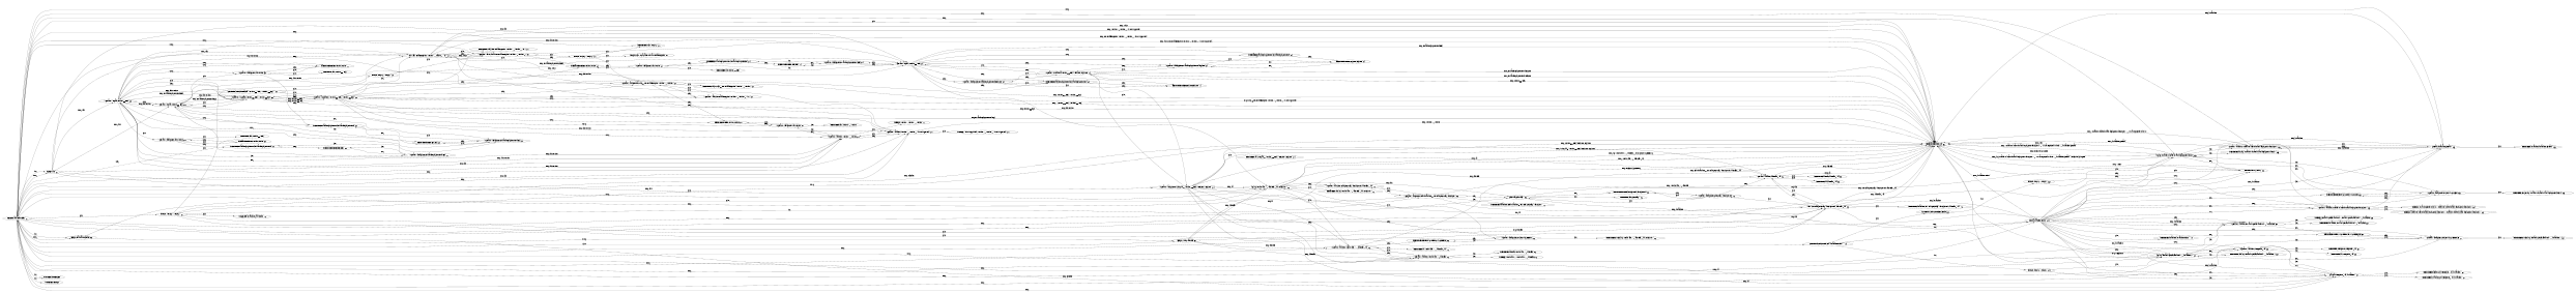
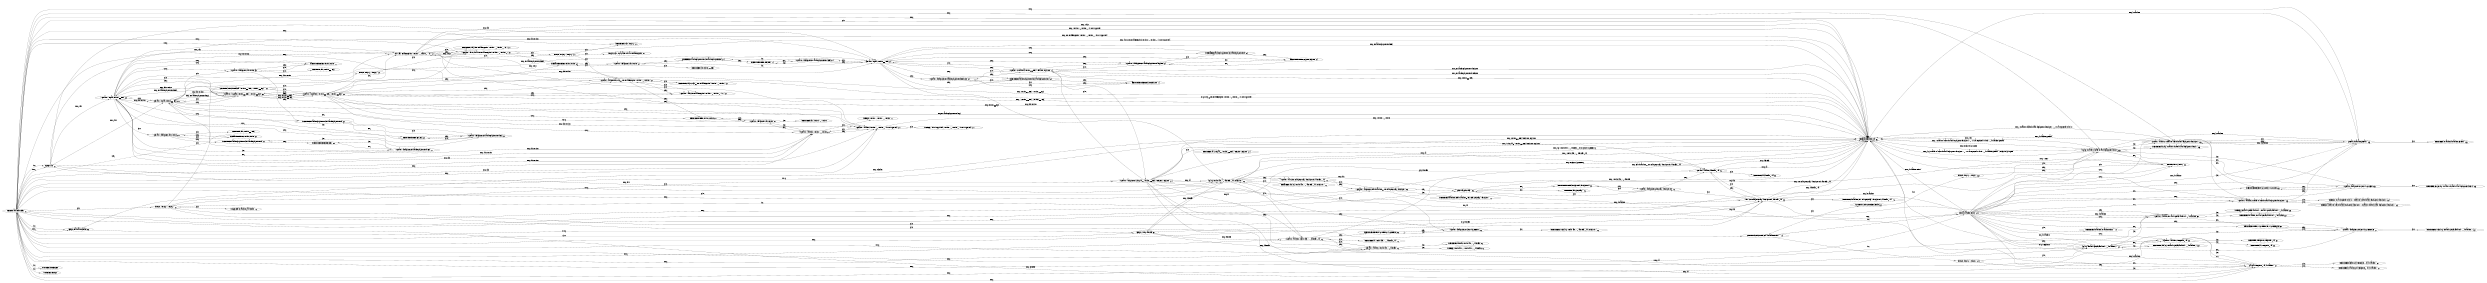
  digraph {
    rankdir=LR
    n1 [label=<(METHOD,addVendorFiles)<SUB>267</SUB>>]
    n2 [label=<(PARAM,this)<SUB>267</SUB>>]
    n3 [label=<(PARAM,Hashtable ejbFiles)<SUB>267</SUB>>]
    n4 [label=<(PARAM,String ddPrefix)<SUB>267</SUB>>]
    n5 [label=<(BLOCK,&lt;empty&gt;,&lt;empty&gt;)<SUB>267</SUB>>]
    n6 [label=<(FIELD_IDENTIFIER,version,version)<SUB>270</SUB>>]
    n7 [label=<(&lt;operator&gt;.throw,throw new BuildException(&quot;version &quot; + version +...)<SUB>271</SUB>>]
    n8 [label=<(&lt;operator&gt;.assignment,$obj0 = new BuildException(&quot;version &quot; + version...)<SUB>271</SUB>>]
    n9 [label=<(&lt;init&gt;,new BuildException(&quot;version &quot; + version + &quot; is ...)<SUB>271</SUB>>]
    n10 [label=<(&lt;operator&gt;.addition,&quot;version &quot; + version + &quot; is not supported&quot;)<SUB>271</SUB>>]
    n11 [label=<(&lt;operator&gt;.addition,&quot;version &quot; + version)<SUB>271</SUB>>]
    n12 [label=<(IDENTIFIER,$obj0,&lt;empty&gt;)<SUB>271</SUB>>]
    n13 [label=<(log,log(&quot;vendor file : &quot; + ddPrefix + dd, Project.M...)<SUB>276</SUB>>]
    n14 [label=<(&lt;operator&gt;.addition,&quot;vendor file : &quot; + ddPrefix + dd)<SUB>276</SUB>>]
    n15 [label=<(&lt;operator&gt;.addition,&quot;vendor file : &quot; + ddPrefix)<SUB>276</SUB>>]
    n16 [label=<(&lt;operator&gt;.assignment,File borlandDD = new File(getConfig().descripto...)<SUB>278</SUB>>]
    n17 [label=<(&lt;init&gt;,new File(getConfig().descriptorDir, ddPrefix + dd))<SUB>278</SUB>>]
    n18 [label=<(getConfig,getConfig())<SUB>278</SUB>>]
    n19 [label=<(&lt;operator&gt;.addition,ddPrefix + dd)<SUB>278</SUB>>]
    n20 [label=<(exists,borlandDD.exists())<SUB>279</SUB>>]
    n21 [label=<(log,log(&quot;Borland specific file found &quot; + borlandDD,...)<SUB>280</SUB>>]
    n22 [label=<(&lt;operator&gt;.addition,&quot;Borland specific file found &quot; + borlandDD)<SUB>280</SUB>>]
    n23 [label=<(&lt;operator&gt;.addition,META_DIR + dd)<SUB>281</SUB>>]
    n24 [label=<(log,log(&quot;Unable to locate borland deployment descri...)<SUB>283</SUB>>]
    n25 [label=<(&lt;operator&gt;.addition,&quot;Unable to locate borland deployment descriptor...)<SUB>283</SUB>>]
    n26 [label=<(&lt;operator&gt;.addition,&quot;Unable to locate borland deployment descriptor...)<SUB>283</SUB>>]
    n27 [label=<(getPath,borlandDD.getPath())<SUB>285</SUB>>]
    n28 [label=<(RETURN,return;,return;)<SUB>286</SUB>>]
    n29 [label=<(MODIFIER,PROTECTED)>]
    n30 [label=<(MODIFIER,VIRTUAL)>]
    n31 [label=<(METHOD_RETURN,void)<SUB>267</SUB>>]
    n32 [label=<(&lt;operator&gt;.equals,version == BES)<SUB>270</SUB>>]
    n33 [label=<(&lt;operator&gt;.equals,version == BAS)<SUB>270</SUB>>]
    n34 [label=<(&lt;operator&gt;.equals,version == BES)<SUB>274</SUB>>]
    n35 [label=<(put,put(META_DIR + dd, borlandDD))<SUB>281</SUB>>]
    n36 [label=<(CONTROL_STRUCTURE,IF,if (!(version == BES || version == BAS)))<SUB>270</SUB>>]
    n37 [label=<(&lt;operator&gt;.assignment,String dd = (version == BES ? BES_DD : BAS_DD))<SUB>274</SUB>>]
    n38 [label=<(LOCAL,File borlandDD: java.io.File)<SUB>278</SUB>>]
    n39 [label=<(CONTROL_STRUCTURE,IF,if (borlandDD.exists()))<SUB>279</SUB>>]
    n40 [label=<(&lt;operator&gt;.fieldAccess,this.version)<SUB>270</SUB>>]
    n41 [label=<(FIELD_IDENTIFIER,version,version)<SUB>274</SUB>>]
    n42 [label=<(BLOCK,&lt;empty&gt;,&lt;empty&gt;)<SUB>271</SUB>>]
    n43 [label=<(&lt;operator&gt;.alloc,new BuildException(&quot;version &quot; + version + &quot; is ...)<SUB>271</SUB>>]
    n44 [label=<(FIELD_IDENTIFIER,version,version)<SUB>271</SUB>>]
    n45 [label=<(IDENTIFIER,$obj0,$obj0 = new BuildException(&quot;version &quot; + version...)<SUB>271</SUB>>]
    n46 [label=<(IDENTIFIER,$obj0,new BuildException(&quot;version &quot; + version + &quot; is ...)<SUB>271</SUB>>]
    n47 [label=<(LITERAL,&quot; is not supported&quot;,&quot;version &quot; + version + &quot; is not supported&quot;)<SUB>271</SUB>>]
    n48 [label=<(&lt;operator&gt;.fieldAccess,this.version)<SUB>271</SUB>>]
    n49 [label=<(LITERAL,&quot;version &quot;,&quot;version &quot; + version)<SUB>271</SUB>>]
    n50 [label=<(IDENTIFIER,this,log(&quot;vendor file : &quot; + ddPrefix + dd, Project.M...)<SUB>276</SUB>>]
    n51 [label=<(&lt;operator&gt;.fieldAccess,Project.MSG_DEBUG)<SUB>276</SUB>>]
    n52 [label=<(&lt;operator&gt;.alloc,new File(getConfig().descriptorDir, ddPrefix + dd))<SUB>278</SUB>>]
    n53 [label=<(IDENTIFIER,dd,&quot;vendor file : &quot; + ddPrefix + dd)<SUB>276</SUB>>]
    n54 [label=<(FIELD_IDENTIFIER,MSG_DEBUG,MSG_DEBUG)<SUB>276</SUB>>]
    n55 [label=<(LITERAL,&quot;vendor file : &quot;,&quot;vendor file : &quot; + ddPrefix)<SUB>276</SUB>>]
    n56 [label=<(IDENTIFIER,ddPrefix,&quot;vendor file : &quot; + ddPrefix)<SUB>276</SUB>>]
    n57 [label=<(IDENTIFIER,borlandDD,File borlandDD = new File(getConfig().descripto...)<SUB>278</SUB>>]
    n58 [label=<(IDENTIFIER,borlandDD,new File(getConfig().descriptorDir, ddPrefix + dd))<SUB>278</SUB>>]
    n59 [label=<(&lt;operator&gt;.fieldAccess,getConfig().descriptorDir)<SUB>278</SUB>>]
    n60 [label=<(FIELD_IDENTIFIER,descriptorDir,descriptorDir)<SUB>278</SUB>>]
    n61 [label=<(IDENTIFIER,this,getConfig())<SUB>278</SUB>>]
-   n62 [label=<(IDENTIFIER,ddPrefix,ddPrefix + dd)<SUB>278</SUB>>]
    n63 [label=<(IDENTIFIER,dd,ddPrefix + dd)<SUB>278</SUB>>]
    n64 [label=<(IDENTIFIER,borlandDD,borlandDD.exists())<SUB>279</SUB>>]
    n65 [label=<(&lt;operator&gt;.fieldAccess,Project.MSG_VERBOSE)<SUB>280</SUB>>]
    n66 [label=<(FIELD_IDENTIFIER,MSG_VERBOSE,MSG_VERBOSE)<SUB>280</SUB>>]
    n67 [label=<(&lt;operator&gt;.fieldAccess,Project.MSG_WARN)<SUB>285</SUB>>]
    n68 [label=<(FIELD_IDENTIFIER,MSG_WARN,MSG_WARN)<SUB>285</SUB>>]
    n69 [label=<(IDENTIFIER,this,log(&quot;Borland specific file found &quot; + borlandDD,...)<SUB>280</SUB>>]
    n70 [label=<(LITERAL,&quot;Borland specific file found &quot;,&quot;Borland specific file found &quot; + borlandDD)<SUB>280</SUB>>]
    n71 [label=<(IDENTIFIER,borlandDD,&quot;Borland specific file found &quot; + borlandDD)<SUB>280</SUB>>]
    n72 [label=<(IDENTIFIER,ejbFiles,put(META_DIR + dd, borlandDD))<SUB>281</SUB>>]
    n73 [label=<(IDENTIFIER,borlandDD,put(META_DIR + dd, borlandDD))<SUB>281</SUB>>]
    n74 [label=<(IDENTIFIER,META_DIR,META_DIR + dd)<SUB>281</SUB>>]
    n75 [label=<(IDENTIFIER,dd,META_DIR + dd)<SUB>281</SUB>>]
    n76 [label=<(IDENTIFIER,this,log(&quot;Unable to locate borland deployment descri...)<SUB>283</SUB>>]
    n77 [label=<(LITERAL,&quot;Unable to locate borland deployment descriptor. &quot;,&quot;Unable to locate borland deployment descriptor...)<SUB>283</SUB>>]
    n78 [label=<(LITERAL,&quot;It was expected to be in &quot;,&quot;Unable to locate borland deployment descriptor...)<SUB>284</SUB>>]
    n79 [label=<(IDENTIFIER,borlandDD,borlandDD.getPath())<SUB>285</SUB>>]
    n80 [label=<(&lt;operator&gt;.logicalOr,version == BES || version == BAS)<SUB>270</SUB>>]
    n81 [label=<(&lt;operator&gt;.fieldAccess,BorlandDeploymentTool.BES)<SUB>270</SUB>>]
    n82 [label=<(&lt;operator&gt;.fieldAccess,this.version)<SUB>270</SUB>>]
    n83 [label=<(FIELD_IDENTIFIER,version,version)<SUB>270</SUB>>]
    n84 [label=<(&lt;operator&gt;.fieldAccess,BorlandDeploymentTool.BAS)<SUB>270</SUB>>]
    n85 [label=<(TYPE_REF,BorlandDeploymentTool,BorlandDeploymentTool)<SUB>270</SUB>>]
    n86 [label=<(FIELD_IDENTIFIER,BAS,BAS)<SUB>270</SUB>>]
    n87 [label=<(&lt;operator&gt;.fieldAccess,BorlandDeploymentTool.BES_DD)<SUB>274</SUB>>]
    n88 [label=<(&lt;operator&gt;.fieldAccess,BorlandDeploymentTool.BAS_DD)<SUB>274</SUB>>]
    n89 [label=<(&lt;operator&gt;.fieldAccess,this.version)<SUB>274</SUB>>]
    n90 [label=<(&lt;operator&gt;.fieldAccess,BorlandDeploymentTool.BES)<SUB>274</SUB>>]
    n91 [label=<(TYPE_REF,BorlandDeploymentTool,BorlandDeploymentTool)<SUB>274</SUB>>]
    n92 [label=<(FIELD_IDENTIFIER,BES_DD,BES_DD)<SUB>274</SUB>>]
    n93 [label=<(TYPE_REF,BorlandDeploymentTool,BorlandDeploymentTool)<SUB>274</SUB>>]
    n94 [label=<(FIELD_IDENTIFIER,BAS_DD,BAS_DD)<SUB>274</SUB>>]
    n95 [label=<(&lt;operator&gt;.logicalNot,!(version == BES || version == BAS))<SUB>270</SUB>>]
    n96 [label=<(BLOCK,&lt;empty&gt;,&lt;empty&gt;)<SUB>270</SUB>>]
    n97 [label=<(IDENTIFIER,dd,String dd = (version == BES ? BES_DD : BAS_DD))<SUB>274</SUB>>]
    n98 [label=<(&lt;operator&gt;.conditional,version == BES ? BES_DD : BAS_DD)<SUB>274</SUB>>]
    n99 [label=<(BLOCK,&lt;empty&gt;,&lt;empty&gt;)<SUB>279</SUB>>]
    n100 [label=<(CONTROL_STRUCTURE,ELSE,else)<SUB>282</SUB>>]
    n101 [label=<(IDENTIFIER,this,&quot;version &quot; + version)>]
    n102 [label=<(IDENTIFIER,this,version == BES)>]
    n103 [label=<(TYPE_REF,BorlandDeploymentTool,BorlandDeploymentTool)<SUB>270</SUB>>]
    n104 [label=<(FIELD_IDENTIFIER,BES,BES)<SUB>270</SUB>>]
    n105 [label=<(IDENTIFIER,this,version == BAS)>]
    n106 [label=<(LOCAL,$obj0: org.apache.tools.ant.BuildException)<SUB>271</SUB>>]
    n107 [label=<(IDENTIFIER,this,version == BES)>]
    n108 [label=<(TYPE_REF,BorlandDeploymentTool,BorlandDeploymentTool)<SUB>274</SUB>>]
    n109 [label=<(FIELD_IDENTIFIER,BES,BES)<SUB>274</SUB>>]
    n110 [label=<(IDENTIFIER,Project,log(&quot;vendor file : &quot; + ddPrefix + dd, Project.M...)<SUB>276</SUB>>]
    n111 [label=<(BLOCK,&lt;empty&gt;,&lt;empty&gt;)<SUB>282</SUB>>]
    n112 [label=<(IDENTIFIER,Project,log(&quot;Borland specific file found &quot; + borlandDD,...)<SUB>280</SUB>>]
    n113 [label=<(IDENTIFIER,Project,log(&quot;Unable to locate borland deployment descri...)<SUB>285</SUB>>]
    n1 -> n2 [label="AST: "]
    n1 -> n2 [label="DDG: "]
    n1 -> n3 [label="AST: "]
    n1 -> n3 [label="DDG: "]
    n1 -> n4 [label="AST: "]
    n1 -> n4 [label="DDG: "]
    n1 -> n5 [label="AST: "]
    n1 -> n6 [label="CFG: "]
    n1 -> n7 [label="DDG: "]
    n1 -> n8 [label="DDG: "]
    n1 -> n9 [label="DDG: "]
    n1 -> n10 [label="DDG: "]
    n1 -> n11 [label="DDG: "]
    n1 -> n12 [label="DDG: "]
    n1 -> n13 [label="DDG: "]
    n1 -> n14 [label="DDG: "]
    n1 -> n15 [label="DDG: "]
    n1 -> n16 [label="DDG: "]
    n1 -> n17 [label="DDG: "]
    n1 -> n18 [label="DDG: "]
    n1 -> n19 [label="DDG: "]
    n1 -> n20 [label="DDG: "]
    n1 -> n21 [label="DDG: "]
    n1 -> n22 [label="DDG: "]
    n1 -> n23 [label="DDG: "]
    n1 -> n24 [label="DDG: "]
    n1 -> n25 [label="DDG: "]
    n1 -> n26 [label="DDG: "]
    n1 -> n27 [label="DDG: "]
    n1 -> n28 [label="DDG: "]
    n1 -> n29 [label="AST: "]
    n1 -> n30 [label="AST: "]
    n1 -> n31 [label="AST: "]
    n2 -> n9 [label="DDG: this"]
    n2 -> n10 [label="DDG: this"]
    n2 -> n11 [label="DDG: this"]
    n2 -> n13 [label="DDG: this"]
    n2 -> n32 [label="DDG: this"]
    n2 -> n33 [label="DDG: this"]
    n2 -> n34 [label="DDG: this"]
    n3 -> n31 [label="DDG: ejbFiles"]
    n3 -> n35 [label="DDG: ejbFiles"]
    n4 -> n13 [label="DDG: ddPrefix"]
    n4 -> n14 [label="DDG: ddPrefix"]
    n4 -> n15 [label="DDG: ddPrefix"]
    n4 -> n17 [label="DDG: ddPrefix"]
-   n4 -> n19 [label="DDG: ddPrefix"]
+   n4 -> n19 [label="AST: ddPrefix"]
    n5 -> n13 [label="AST: "]
    n5 -> n16 [label="AST: "]
    n5 -> n17 [label="AST: "]
    n5 -> n36 [label="AST: "]
    n5 -> n37 [label="AST: "]
    n5 -> n38 [label="AST: "]
    n5 -> n39 [label="AST: "]
    n6 -> n40 [label="CFG: "]
    n7 -> n31 [label="DDG: throw new BuildException(&quot;version &quot; + version + &quot; is not supported&quot;);"]
    n7 -> n41 [label="CFG: "]
    n7 -> n42 [label="AST: "]
    n8 -> n9 [label="DDG: $obj0"]
    n8 -> n31 [label="DDG: $obj0 = new BuildException(&quot;version &quot; + version + &quot; is not supported&quot;)"]
    n8 -> n43 [label="AST: "]
    n8 -> n44 [label="CFG: "]
    n8 -> n45 [label="AST: "]
    n9 -> n7 [label="CFG: "]
    n9 -> n7 [label="DDG: $obj0"]
    n9 -> n10 [label="AST: "]
    n9 -> n31 [label="DDG: $obj0"]
    n9 -> n31 [label="DDG: &quot;version &quot; + version + &quot; is not supported&quot;"]
    n9 -> n31 [label="DDG: new BuildException(&quot;version &quot; + version + &quot; is not supported&quot;)"]
    n9 -> n46 [label="AST: "]
    n10 -> n9 [label="CFG: "]
    n10 -> n11 [label="AST: "]
    n10 -> n31 [label="DDG: &quot;version &quot; + version"]
    n10 -> n47 [label="AST: "]
    n11 -> n10 [label="CFG: "]
    n11 -> n48 [label="AST: "]
    n11 -> n49 [label="AST: "]
    n13 -> n14 [label="AST: "]
    n13 -> n18 [label="DDG: this"]
    n13 -> n31 [label="DDG: &quot;vendor file : &quot; + ddPrefix + dd"]
    n13 -> n31 [label="DDG: Project.MSG_DEBUG"]
    n13 -> n31 [label="DDG: log(&quot;vendor file : &quot; + ddPrefix + dd, Project.MSG_DEBUG)"]
    n13 -> n50 [label="AST: "]
    n13 -> n51 [label="AST: "]
    n13 -> n52 [label="CFG: "]
    n14 -> n15 [label="AST: "]
    n14 -> n31 [label="DDG: &quot;vendor file : &quot; + ddPrefix"]
    n14 -> n53 [label="AST: "]
    n14 -> n54 [label="CFG: "]
    n15 -> n14 [label="CFG: "]
    n15 -> n55 [label="AST: "]
    n15 -> n56 [label="AST: "]
    n16 -> n17 [label="DDG: borlandDD"]
    n16 -> n18 [label="CFG: "]
    n16 -> n31 [label="DDG: File borlandDD = new File(getConfig().descriptorDir, ddPrefix + dd)"]
    n16 -> n52 [label="AST: "]
    n16 -> n57 [label="AST: "]
    n17 -> n19 [label="AST: "]
    n17 -> n20 [label="CFG: "]
    n17 -> n20 [label="DDG: borlandDD"]
    n17 -> n31 [label="DDG: ddPrefix + dd"]
    n17 -> n31 [label="DDG: new File(getConfig().descriptorDir, ddPrefix + dd)"]
    n17 -> n58 [label="AST: "]
    n17 -> n59 [label="AST: "]
    n18 -> n21 [label="DDG: this"]
    n18 -> n24 [label="DDG: this"]
    n18 -> n60 [label="CFG: "]
    n18 -> n61 [label="AST: "]
    n19 -> n17 [label="CFG: "]
    n19 -> n31 [label="DDG: ddPrefix"]
    n19 -> n31 [label="DDG: dd"]
-   n19 -> n62 [label="AST: "]
    n19 -> n63 [label="AST: "]
    n20 -> n21 [label="DDG: borlandDD"]
    n20 -> n21 [label="CDG: "]
    n20 -> n22 [label="CFG: "]
    n20 -> n22 [label="DDG: borlandDD"]
    n20 -> n22 [label="CDG: "]
    n20 -> n23 [label="CDG: "]
    n20 -> n24 [label="CDG: "]
    n20 -> n25 [label="CDG: "]
    n20 -> n26 [label="CFG: "]
    n20 -> n26 [label="CDG: "]
    n20 -> n27 [label="DDG: borlandDD"]
    n20 -> n27 [label="CDG: "]
    n20 -> n28 [label="CDG: "]
    n20 -> n35 [label="DDG: borlandDD"]
    n20 -> n35 [label="CDG: "]
    n20 -> n64 [label="AST: "]
    n20 -> n65 [label="CDG: "]
    n20 -> n66 [label="CDG: "]
    n20 -> n67 [label="CDG: "]
    n20 -> n68 [label="CDG: "]
    n21 -> n22 [label="AST: "]
    n21 -> n23 [label="CFG: "]
    n21 -> n65 [label="AST: "]
    n21 -> n69 [label="AST: "]
    n22 -> n66 [label="CFG: "]
    n22 -> n70 [label="AST: "]
    n22 -> n71 [label="AST: "]
    n23 -> n31 [label="DDG: META_DIR"]
    n23 -> n35 [label="CFG: "]
    n23 -> n74 [label="AST: "]
    n23 -> n75 [label="AST: "]
    n24 -> n25 [label="AST: "]
    n24 -> n28 [label="CFG: "]
    n24 -> n31 [label="DDG: this"]
    n24 -> n31 [label="DDG: &quot;Unable to locate borland deployment descriptor. &quot; + &quot;It was expected to be in &quot; + borlandDD.getPath()"]
    n24 -> n31 [label="DDG: Project.MSG_WARN"]
    n24 -> n31 [label="DDG: log(&quot;Unable to locate borland deployment descriptor. &quot; + &quot;It was expected to be in &quot; + borlandDD.getPath(), Project.MSG_WARN)"]
    n24 -> n67 [label="AST: "]
    n24 -> n76 [label="AST: "]
    n25 -> n26 [label="AST: "]
    n25 -> n27 [label="AST: "]
    n25 -> n31 [label="DDG: &quot;Unable to locate borland deployment descriptor. &quot; + &quot;It was expected to be in &quot;"]
    n25 -> n31 [label="DDG: borlandDD.getPath()"]
    n25 -> n68 [label="CFG: "]
    n26 -> n27 [label="CFG: "]
    n26 -> n77 [label="AST: "]
    n26 -> n78 [label="AST: "]
    n27 -> n24 [label="DDG: borlandDD"]
    n27 -> n25 [label="CFG: "]
    n27 -> n25 [label="DDG: borlandDD"]
    n27 -> n31 [label="DDG: borlandDD"]
    n27 -> n79 [label="AST: "]
    n28 -> n31 [label="CFG: "]
    n28 -> n31 [label="DDG: &lt;RET&gt;"]
    n31 -> n20 [label="DDG: borlandDD.exists()"]
    n32 -> n9 [label="DDG: this.version"]
    n32 -> n10 [label="DDG: this.version"]
    n32 -> n11 [label="DDG: this.version"]
    n32 -> n33 [label="DDG: this.version"]
    n32 -> n33 [label="CDG: "]
    n32 -> n34 [label="DDG: this.version"]
    n32 -> n34 [label="DDG: BorlandDeploymentTool.BES"]
    n32 -> n40 [label="AST: "]
    n32 -> n80 [label="CFG: "]
    n32 -> n80 [label="DDG: this.version"]
    n32 -> n80 [label="DDG: BorlandDeploymentTool.BES"]
    n32 -> n81 [label="AST: "]
    n32 -> n82 [label="CDG: "]
    n32 -> n83 [label="CFG: "]
    n32 -> n83 [label="CDG: "]
    n32 -> n84 [label="CDG: "]
    n32 -> n85 [label="CDG: "]
    n32 -> n86 [label="CDG: "]
    n33 -> n9 [label="DDG: this.version"]
    n33 -> n10 [label="DDG: this.version"]
    n33 -> n11 [label="DDG: this.version"]
    n33 -> n31 [label="DDG: BorlandDeploymentTool.BAS"]
    n33 -> n34 [label="DDG: this.version"]
    n33 -> n80 [label="CFG: "]
    n33 -> n80 [label="DDG: this.version"]
    n33 -> n80 [label="DDG: BorlandDeploymentTool.BAS"]
    n33 -> n82 [label="AST: "]
    n33 -> n84 [label="AST: "]
    n34 -> n13 [label="DDG: this.version"]
    n34 -> n31 [label="DDG: BorlandDeploymentTool.BES"]
    n34 -> n87 [label="CDG: "]
    n34 -> n88 [label="CDG: "]
    n34 -> n89 [label="AST: "]
    n34 -> n90 [label="AST: "]
    n34 -> n91 [label="CFG: "]
    n34 -> n91 [label="CDG: "]
    n34 -> n92 [label="CDG: "]
    n34 -> n93 [label="CFG: "]
    n34 -> n93 [label="CDG: "]
    n34 -> n94 [label="CDG: "]
    n35 -> n1 [label="DDG: "]
    n35 -> n23 [label="AST: "]
    n35 -> n31 [label="CFG: "]
    n35 -> n72 [label="AST: "]
    n35 -> n73 [label="AST: "]
    n36 -> n95 [label="AST: "]
    n36 -> n96 [label="AST: "]
    n37 -> n13 [label="DDG: dd"]
    n37 -> n14 [label="DDG: dd"]
    n37 -> n15 [label="CFG: "]
    n37 -> n17 [label="DDG: dd"]
    n37 -> n19 [label="DDG: dd"]
    n37 -> n23 [label="DDG: dd"]
    n37 -> n31 [label="DDG: version == BES ? BES_DD : BAS_DD"]
    n37 -> n31 [label="DDG: String dd = (version == BES ? BES_DD : BAS_DD)"]
    n37 -> n35 [label="DDG: dd"]
    n37 -> n97 [label="AST: "]
    n37 -> n98 [label="AST: "]
    n39 -> n20 [label="AST: "]
    n39 -> n99 [label="AST: "]
    n39 -> n100 [label="AST: "]
    n40 -> n6 [label="AST: "]
    n40 -> n102 [label="AST: "]
    n40 -> n103 [label="CFG: "]
    n41 -> n89 [label="CFG: "]
    n42 -> n8 [label="AST: "]
    n42 -> n9 [label="AST: "]
    n42 -> n12 [label="AST: "]
    n42 -> n106 [label="AST: "]
    n43 -> n8 [label="CFG: "]
    n44 -> n48 [label="CFG: "]
    n48 -> n11 [label="CFG: "]
    n48 -> n44 [label="AST: "]
    n48 -> n101 [label="AST: "]
    n51 -> n13 [label="CFG: "]
    n51 -> n54 [label="AST: "]
    n51 -> n110 [label="AST: "]
    n52 -> n16 [label="CFG: "]
    n54 -> n51 [label="CFG: "]
    n59 -> n18 [label="AST: "]
    n59 -> n19 [label="CFG: "]
    n59 -> n60 [label="AST: "]
    n60 -> n59 [label="CFG: "]
    n65 -> n21 [label="CFG: "]
    n65 -> n66 [label="AST: "]
    n65 -> n112 [label="AST: "]
    n66 -> n65 [label="CFG: "]
    n67 -> n24 [label="CFG: "]
    n67 -> n68 [label="AST: "]
    n67 -> n113 [label="AST: "]
    n68 -> n67 [label="CFG: "]
    n80 -> n31 [label="DDG: version == BAS"]
    n80 -> n32 [label="AST: "]
    n80 -> n33 [label="AST: "]
    n80 -> n95 [label="CFG: "]
    n80 -> n95 [label="DDG: version == BES"]
    n80 -> n95 [label="DDG: version == BAS"]
    n81 -> n32 [label="CFG: "]
    n81 -> n103 [label="AST: "]
    n81 -> n104 [label="AST: "]
    n82 -> n83 [label="AST: "]
    n82 -> n85 [label="CFG: "]
    n82 -> n105 [label="AST: "]
    n83 -> n82 [label="CFG: "]
    n84 -> n33 [label="CFG: "]
    n84 -> n85 [label="AST: "]
    n84 -> n86 [label="AST: "]
    n85 -> n86 [label="CFG: "]
    n86 -> n84 [label="CFG: "]
    n87 -> n91 [label="AST: "]
    n87 -> n92 [label="AST: "]
    n87 -> n98 [label="CFG: "]
    n88 -> n93 [label="AST: "]
    n88 -> n94 [label="AST: "]
    n88 -> n98 [label="CFG: "]
    n89 -> n41 [label="AST: "]
    n89 -> n107 [label="AST: "]
    n89 -> n108 [label="CFG: "]
    n90 -> n34 [label="CFG: "]
    n90 -> n108 [label="AST: "]
    n90 -> n109 [label="AST: "]
    n91 -> n92 [label="CFG: "]
+   n92 -> n87 [label="CFG: "]
    n93 -> n94 [label="CFG: "]
    n94 -> n88 [label="CFG: "]
    n95 -> n7 [label="CDG: "]
    n95 -> n8 [label="CDG: "]
    n95 -> n9 [label="CDG: "]
    n95 -> n10 [label="CDG: "]
    n95 -> n11 [label="CDG: "]
    n95 -> n31 [label="DDG: version == BES || version == BAS"]
    n95 -> n31 [label="DDG: !(version == BES || version == BAS)"]
    n95 -> n41 [label="CFG: "]
    n95 -> n43 [label="CFG: "]
    n95 -> n43 [label="CDG: "]
    n95 -> n44 [label="CDG: "]
    n95 -> n48 [label="CDG: "]
    n95 -> n80 [label="AST: "]
    n96 -> n7 [label="AST: "]
    n98 -> n31 [label="DDG: version == BES"]
    n98 -> n31 [label="DDG: BorlandDeploymentTool.BAS_DD"]
    n98 -> n31 [label="DDG: BorlandDeploymentTool.BES_DD"]
    n98 -> n34 [label="AST: "]
    n98 -> n37 [label="CFG: "]
    n98 -> n87 [label="AST: "]
    n98 -> n88 [label="AST: "]
    n99 -> n21 [label="AST: "]
    n99 -> n35 [label="AST: "]
    n100 -> n111 [label="AST: "]
    n103 -> n104 [label="CFG: "]
    n104 -> n81 [label="CFG: "]
    n108 -> n109 [label="CFG: "]
    n109 -> n90 [label="CFG: "]
    n111 -> n24 [label="AST: "]
    n111 -> n28 [label="AST: "]
  }
